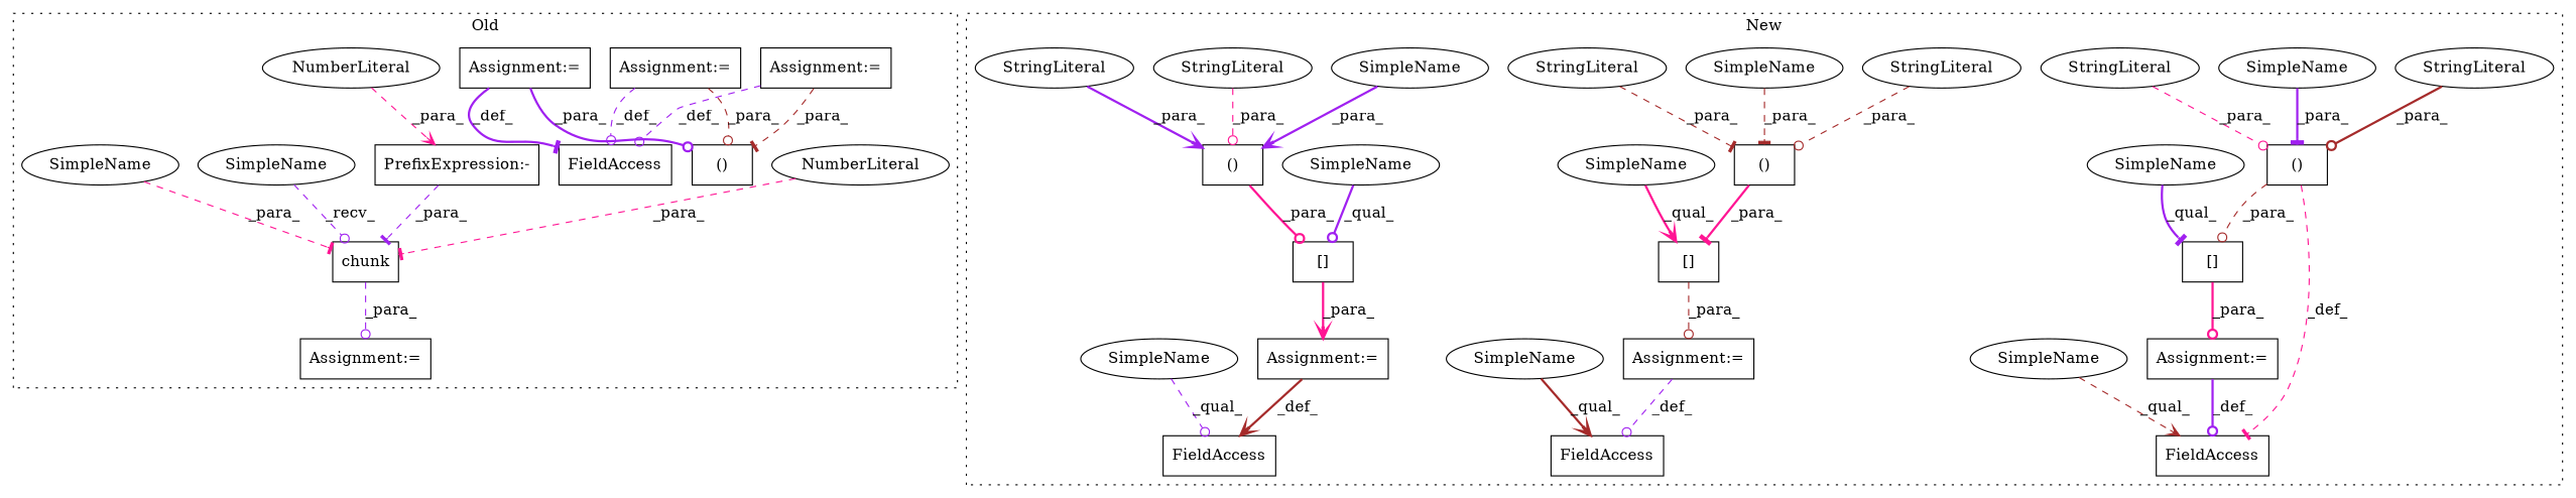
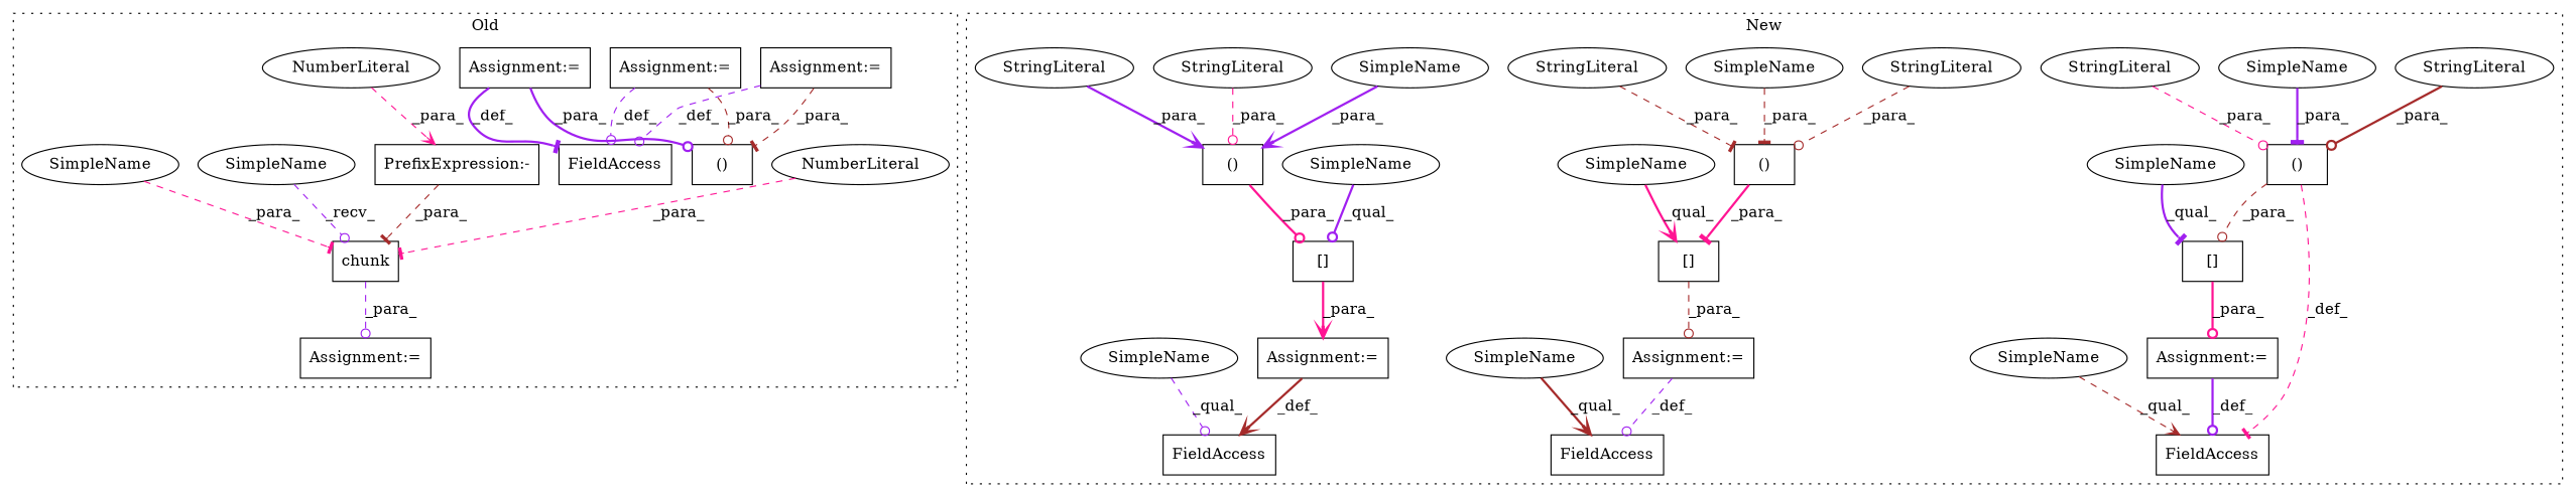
  digraph {
    node [a=42 l=1 s=601 shape=box]
    edge [color=purple style=dashed arrowhead=odot]
    n1 [a=32 l="6,1" label=chunk s="545,561"]
    n2 [a=34 label=NumberLiteral s=557 shape=ellipse]
    n3 [a=7 l=2 label="Assignment:=" s=537]
    n4 [a=22 l=12 label=FieldAccess s=568]
    n5 [a=7 label="Assignment:=" s=168]
    n6 [a=106 l=29 label="()" s=508]
    n7 [a=7 label="Assignment:=" s=179]
    n8 [a=7 label="Assignment:=" s=157]
    n9 [a=38 label="PrefixExpression:-" s=559]
    n10 [a=34 label=NumberLiteral s=560 shape=ellipse]
    n11 [l=5 label=SimpleName s=539 shape=ellipse]
    n12 [l=5 label=SimpleName s=551 shape=ellipse]
    n13 [a=2 l="11,2" label="[]" s="614,724"]
    n14 [a=7 label="Assignment:=" s=613]
    n15 [a=22 l=12 label=FieldAccess]
    n16 [a=106 l=99 label="()" s=625]
    n17 [a=2 l="11,2" label="[]" s="745,855"]
    n18 [a=106 l=99 label="()" s=756]
    n19 [a=2 l="11,2" label="[]" s="483,593"]
    n20 [a=106 l=99 label="()" s=494]
    n21 [a=22 l=12 label=FieldAccess s=470]
    n22 [a=22 l=12 label=FieldAccess s=732]
    n23 [a=45 l=18 label=StringLiteral s=814 shape=ellipse]
    n24 [a=45 l=16 label=StringLiteral s=785 shape=ellipse]
    n25 [a=45 l=16 label=StringLiteral s=494 shape=ellipse]
    n26 [a=45 l=16 label=StringLiteral s=625 shape=ellipse]
    n27 [a=45 l=16 label=StringLiteral s=654 shape=ellipse]
    n28 [a=45 l=18 label=StringLiteral s=552 shape=ellipse]
    n29 [a=7 label="Assignment:=" s=744]
    n30 [a=7 label="Assignment:=" s=482]
    n31 [l=5 label=SimpleName shape=ellipse]
    n32 [l=5 label=SimpleName s=470 shape=ellipse]
    n33 [l=5 label=SimpleName s=732 shape=ellipse]
    n34 [l=10 label=SimpleName s=583 shape=ellipse]
    n35 [l=10 label=SimpleName s=714 shape=ellipse]
    n36 [l=10 label=SimpleName s=845 shape=ellipse]
    n37 [l=5 label=SimpleName s=745 shape=ellipse]
    n38 [l=5 label=SimpleName s=614 shape=ellipse]
    n39 [l=5 label=SimpleName s=483 shape=ellipse]
    subgraph cluster_1 {
      label=Old
      style=dotted
      n1
      n2
      n3
      n4
      n5
      n6
      n7
      n8
      n9
      n10
      n11
      n12
    }
    subgraph cluster_2 {
      label=New
      style=dotted
      n13
      n14
      n15
      n16
      n17
      n18
      n19
      n20
      n21
      n22
      n23
      n24
      n25
      n26
      n27
      n28
      n29
      n30
      n31
      n32
      n33
      n34
      n35
      n36
      n37
      n38
      n39
    }
    n1 -> n3 [label=_para_]
    n2 -> n1 [label=_para_ color=deeppink arrowhead=tee]
    n5 -> n4 [label=_def_ style=bold arrowhead=tee]
    n5 -> n6 [label=_para_ style=bold]
    n7 -> n4 [label=_def_]
    n7 -> n6 [label=_para_ color=brown arrowhead=tee]
    n8 -> n4 [label=_def_]
    n8 -> n6 [label=_para_ color=brown]
-   n9 -> n1 [label=_para_ arrowhead=tee]
+   n9 -> n1 [label=_para_ color=brown arrowhead=tee]
    n10 -> n9 [label=_para_ color=deeppink arrowhead=vee]
    n11 -> n1 [label=_recv_]
    n12 -> n1 [label=_para_ color=deeppink arrowhead=tee]
    n13 -> n14 [label=_para_ color=deeppink style=bold]
    n14 -> n15 [label=_def_ style=bold]
    n16 -> n13 [label=_para_ color=brown]
    n16 -> n15 [label=_def_ color=deeppink arrowhead=tee]
    n17 -> n29 [label=_para_ color=brown]
    n18 -> n17 [label=_para_ color=deeppink style=bold arrowhead=tee]
    n19 -> n30 [label=_para_ color=deeppink style=bold arrowhead=vee]
    n20 -> n19 [label=_para_ color=deeppink style=bold]
    n23 -> n18 [label=_para_ color=brown arrowhead=tee]
    n24 -> n18 [label=_para_ color=brown]
    n25 -> n20 [label=_para_ color=deeppink]
    n26 -> n16 [label=_para_ color=deeppink]
    n27 -> n16 [label=_para_ color=brown style=bold]
    n28 -> n20 [label=_para_ style=bold arrowhead=vee]
    n29 -> n22 [label=_def_]
    n30 -> n21 [label=_def_ color=brown style=bold arrowhead=vee]
    n31 -> n15 [label=_qual_ color=brown arrowhead=vee]
    n32 -> n21 [label=_qual_]
    n33 -> n22 [label=_qual_ color=brown style=bold arrowhead=vee]
    n34 -> n20 [label=_para_ style=bold arrowhead=vee]
    n35 -> n16 [label=_para_ style=bold arrowhead=tee]
    n36 -> n18 [label=_para_ color=brown arrowhead=tee]
    n37 -> n17 [label=_qual_ color=deeppink style=bold arrowhead=vee]
    n38 -> n13 [label=_qual_ style=bold arrowhead=tee]
    n39 -> n19 [label=_qual_ style=bold]
  }
